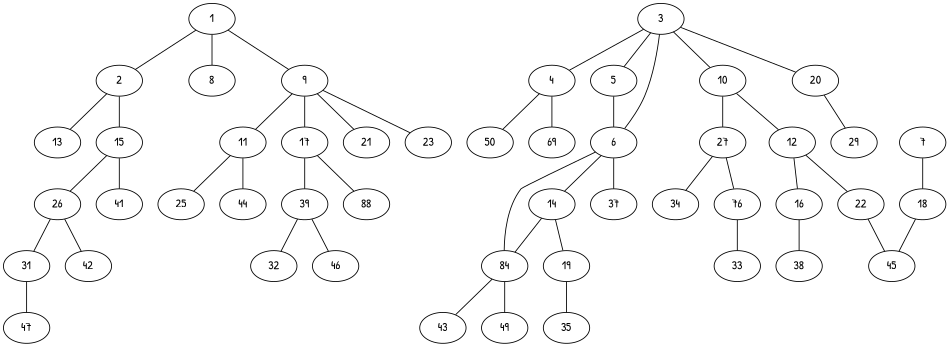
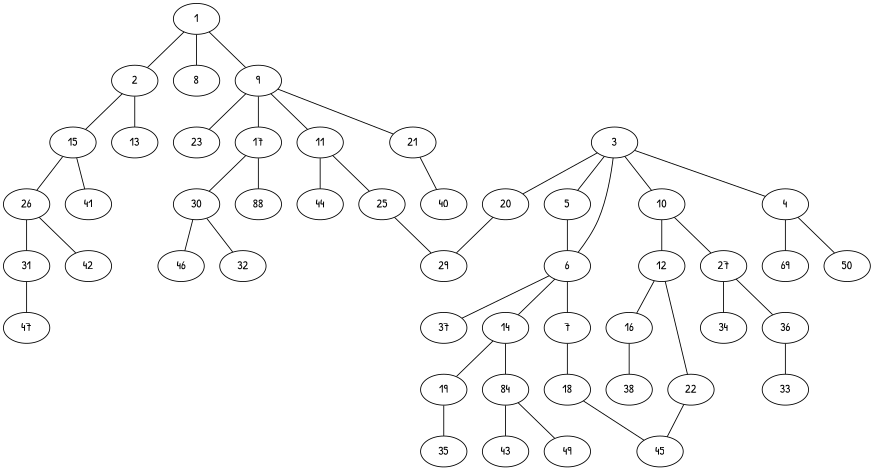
  graph {
    fontname="Patrick Hand"
    node [fontname="Patrick Hand"]
    edge [fontname="Patrick Hand"]
    1
    2
    8
    9
    13
    15
    3
    4
    5
    10
    20
    11
    17
    21
    23
    26
    41
    n18 [label=69]
    50
    6
    12
    27
    29
    25
    44
-   30 [label=39]
+   30
    n27 [label=88]
+   40
    31
    42
    47
    7
    14
    37
    16
    22
    34
-   36 [label=76]
+   36
    32
    46
    18
    19
    n43 [label=84]
    45
    35
    43
    49
    38
    33
    1 -- 2
    1 -- 8
    1 -- 9
    2 -- 13
    2 -- 15
    9 -- 11
    9 -- 17
    9 -- 21
    9 -- 23
    15 -- 26
    15 -- 41
    3 -- 4
    3 -- 5
    3 -- 10
    3 -- 20
    4 -- n18
    4 -- 50
    5 -- 6
    10 -- 12
    10 -- 27
    20 -- 29
    11 -- 25
    11 -- 44
    17 -- 30
    17 -- n27
+   21 -- 40
    26 -- 31
    26 -- 42
    6 -- 3
-   6 -- n43
+   6 -- 7
    6 -- 14
    6 -- 37
    12 -- 16
    12 -- 22
    27 -- 34
    27 -- 36
+   25 -- 29
    30 -- 32
    30 -- 46
    31 -- 47
    7 -- 18
    14 -- 19
    14 -- n43
    16 -- 38
    22 -- 45
    36 -- 33
    18 -- 45
    19 -- 35
    n43 -- 43
    n43 -- 49
  }
